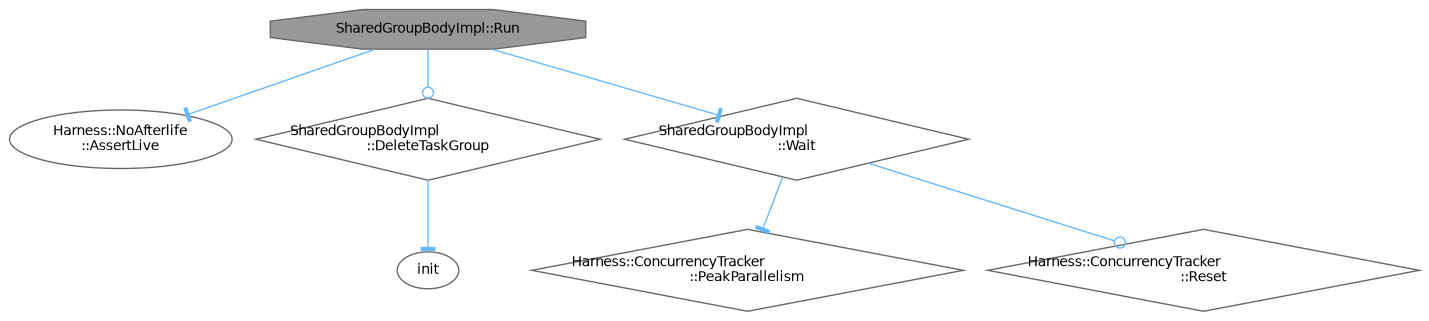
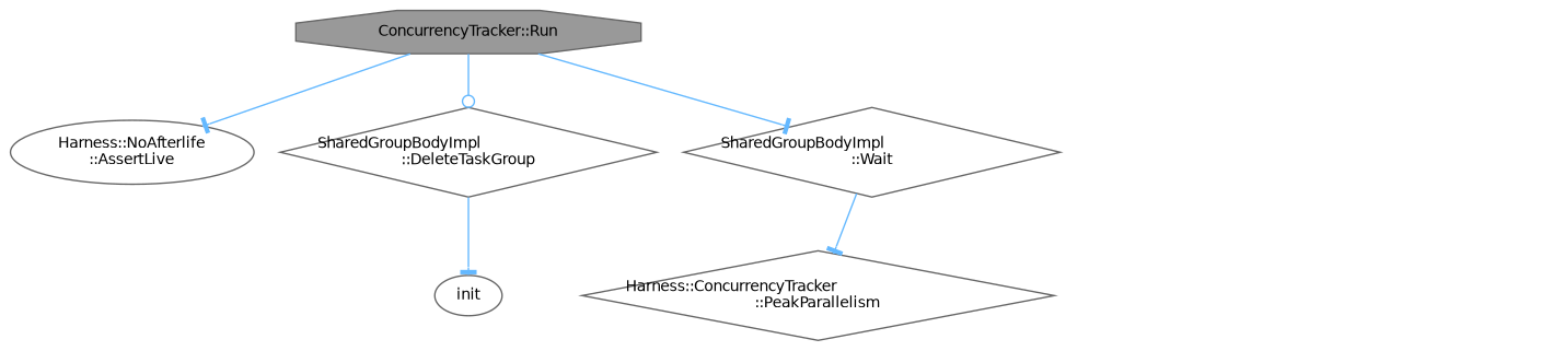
  digraph {
    rankdir=TB
    node [color=grey40 fillcolor=white fontname=Helvetica fontsize=10 shape=diamond style=filled]
    edge [arrowhead=tee color=steelblue1 fontname=Helvetica fontsize=10 labelfontname=Helvetica labelfontsize=10 style=solid]
-   n1 [color=gray40 fillcolor=grey60 fontcolor=black height=0.2 label="SharedGroupBodyImpl::Run" shape=octagon width=0.4]
+   n1 [color=gray40 fillcolor=grey60 fontcolor=black height=0.2 label="ConcurrencyTracker::Run" shape=octagon width=0.4]
    n2 [height=0.2 label="Harness::NoAfterlife\l::AssertLive" shape=ellipse width=0.4]
    n3 [height=0.2 label="SharedGroupBodyImpl\l::DeleteTaskGroup" width=0.4]
    n4 [height=0.2 label="SharedGroupBodyImpl\l::Wait" width=0.4]
    n5 [height=0.2 label=init shape=ellipse width=0.4]
    n6 [height=0.2 label="Harness::ConcurrencyTracker\l::PeakParallelism" width=0.4]
-   n7 [height=0.2 label="Harness::ConcurrencyTracker\l::Reset" width=0.4]
    n1 -> n2
    n1 -> n3 [arrowhead=odot]
    n1 -> n4
    n3 -> n5
    n4 -> n6
-   n4 -> n7 [arrowhead=odot]
  }
